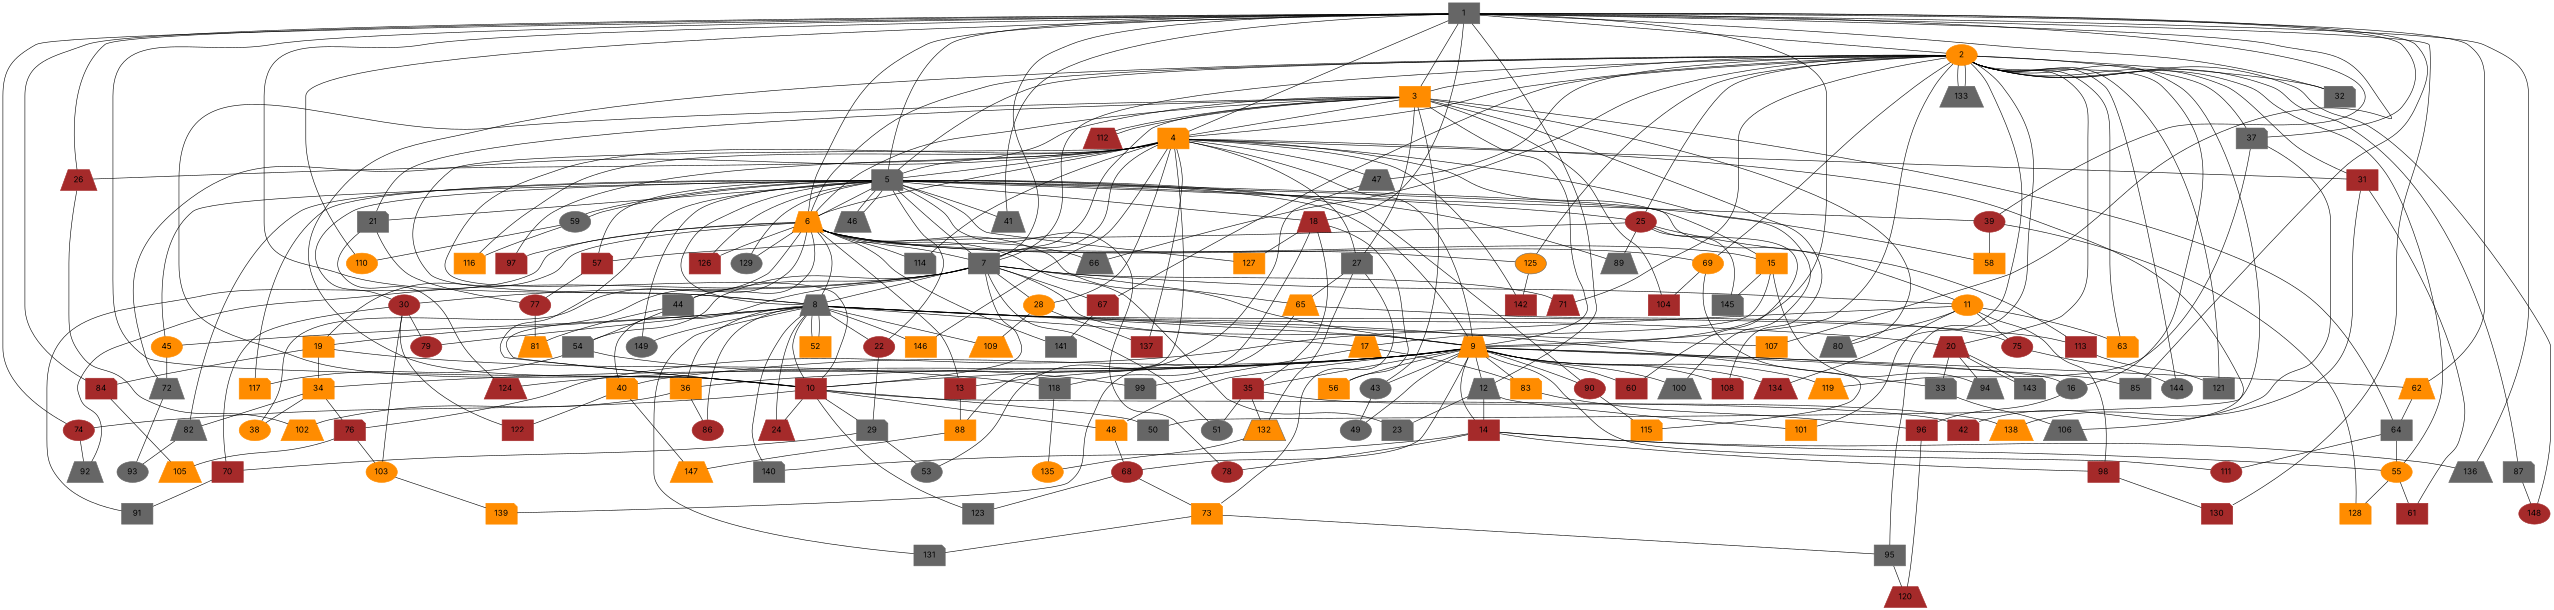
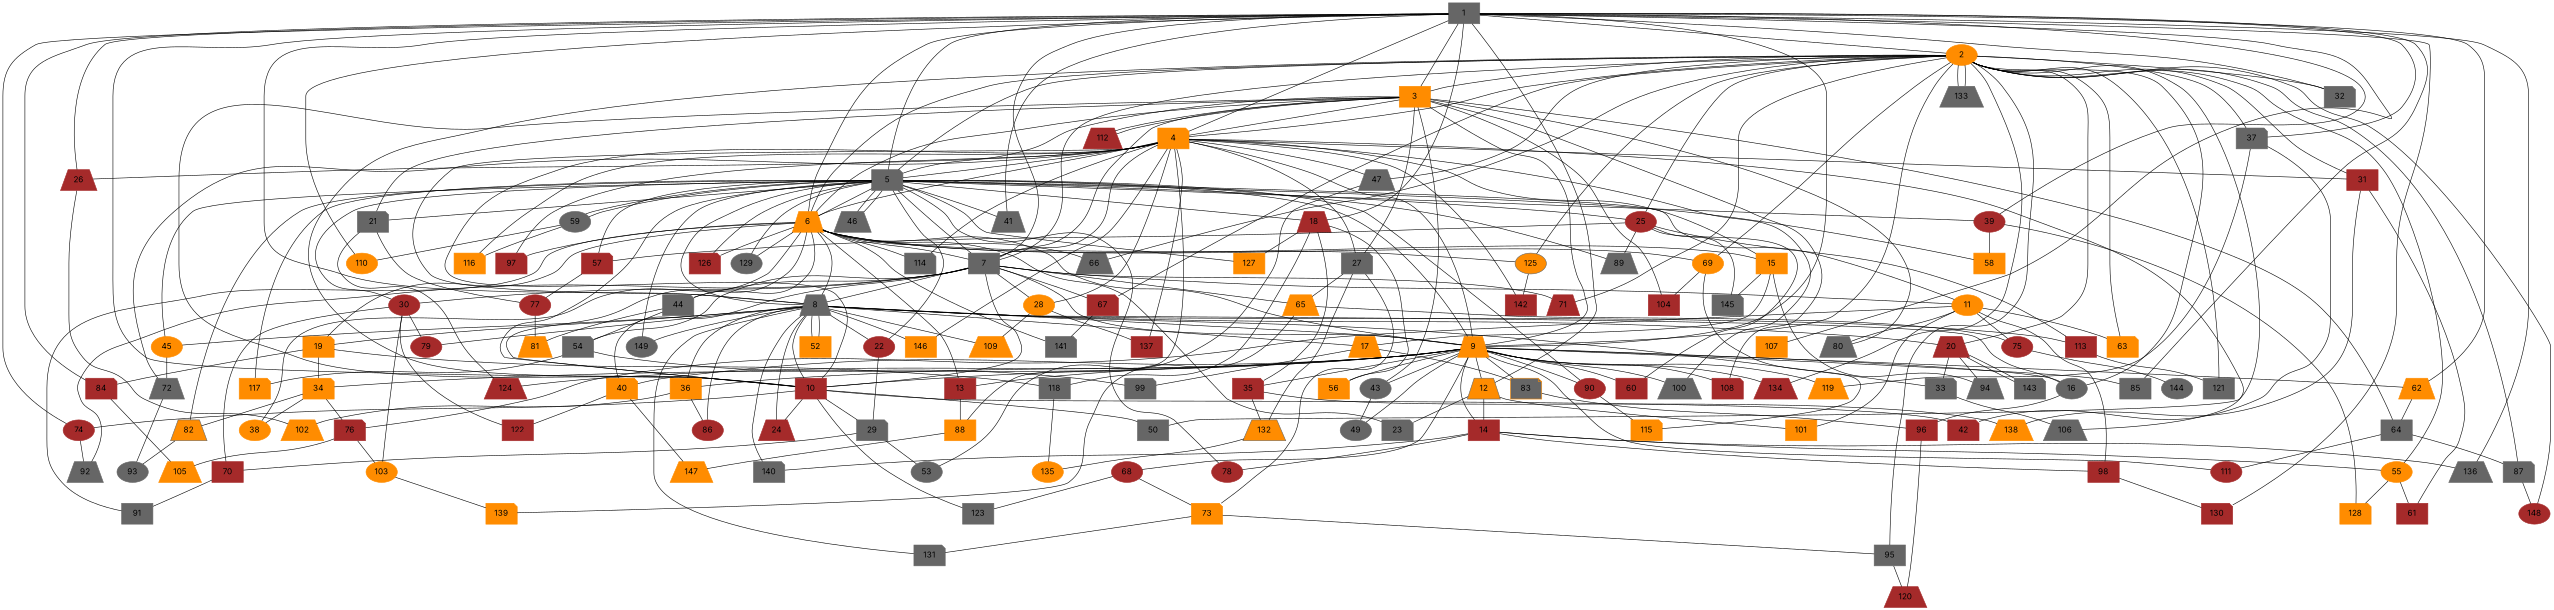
  graph {
    fontname=Inter
    node [color=gray40 fontname=Inter shape=note style=filled]
    edge [fontname=Inter]
    1 [shape=box]
    2 [color=darkorange shape=ellipse]
    3 [color=darkorange shape=box]
    4 [color=darkorange]
    5
    6 [color=darkorange shape=trapezium]
    7 [shape=box]
    8 [shape=trapezium]
    9 [color=darkorange shape=trapezium]
    10 [color=brown shape=box]
-   12 [shape=trapezium]
+   12 [shape=trapezium fillcolor=darkorange]
    18 [color=brown shape=trapezium]
    26 [color=brown shape=trapezium]
    32
    37
    39 [color=brown shape=ellipse]
    41 [shape=trapezium]
    62 [color=darkorange shape=trapezium]
    74 [color=brown shape=ellipse]
    84 [color=brown]
    85 [shape=box]
    107 [color=darkorange shape=box]
    110 [color=darkorange shape=ellipse]
    130 [color=brown]
    136 [shape=trapezium]
    16 [shape=ellipse]
    20 [color=brown shape=trapezium]
    25 [color=brown shape=ellipse]
    31 [color=brown shape=box]
    47 [shape=trapezium]
    50 [shape=box]
    55 [color=darkorange shape=ellipse]
    63 [color=darkorange]
    66 [shape=trapezium]
    67 [color=brown]
    69 [color=darkorange shape=ellipse]
    71 [color=brown shape=trapezium]
    87
    95 [shape=box]
    121 [shape=box]
    125 [fillcolor=darkorange shape=ellipse]
    133 [shape=trapezium]
    134 [color=brown shape=trapezium]
    144 [shape=ellipse]
    148 [color=brown shape=ellipse]
    21
    27
    43 [shape=ellipse]
    64 [shape=box]
    80 [shape=trapezium]
    104 [color=brown shape=box]
    108 [color=brown]
    112 [color=brown shape=trapezium]
    15 [color=darkorange shape=box]
    28 [color=darkorange shape=ellipse]
    72 [shape=trapezium]
    88 [color=darkorange shape=box]
    97 [color=brown]
    100 [shape=trapezium]
    106 [shape=trapezium]
    114
    116 [color=darkorange]
    137 [color=brown shape=box]
    142 [color=brown shape=box]
    146 [color=darkorange shape=box]
    11 [color=darkorange shape=ellipse]
    22 [color=brown shape=ellipse]
    30 [color=brown shape=ellipse]
    45 [color=darkorange shape=ellipse]
    46 [shape=trapezium]
    57 [color=brown]
    58 [color=darkorange shape=box]
    59 [shape=ellipse]
    78 [color=brown shape=ellipse]
-   82 [shape=trapezium]
+   82 [shape=trapezium fillcolor=darkorange]
    89 [shape=trapezium]
    90 [color=brown shape=ellipse]
    117 [color=darkorange]
    126 [color=brown]
    127 [color=darkorange shape=box]
    129 [shape=ellipse]
    149 [shape=ellipse]
    13 [color=brown shape=box]
    19 [color=darkorange]
    23
    38 [color=darkorange shape=ellipse]
    44
    91 [shape=box]
    141
    40 [color=darkorange]
-   51 [shape=ellipse]
    54
    65 [color=darkorange shape=trapezium]
    92 [shape=trapezium]
    17 [color=darkorange shape=trapezium]
    24 [color=brown shape=trapezium]
    33
    36 [color=darkorange shape=box]
    52 [color=darkorange shape=box]
    79 [color=brown shape=ellipse]
    86 [color=brown shape=ellipse]
    109 [color=darkorange shape=trapezium]
    113 [color=brown shape=box]
    131
    140
    14 [color=brown shape=box]
    34 [color=darkorange]
    35 [color=brown]
-   48 [color=darkorange]
    49 [shape=ellipse]
    56 [color=darkorange]
    60 [color=brown shape=box]
    68 [color=brown shape=ellipse]
-   83 [color=darkorange]
+   83 [color=darkorange fillcolor=gray40]
    111 [color=brown shape=ellipse]
    119 [color=darkorange shape=trapezium]
    124 [color=brown shape=trapezium]
    29
    42 [color=brown]
    123 [shape=box]
    101 [color=darkorange shape=box]
    118 [shape=box]
    102 [color=darkorange shape=trapezium]
    128 [color=darkorange]
    105 [color=darkorange shape=trapezium]
    96 [color=brown shape=box]
    94 [shape=trapezium]
    143
    145
    61 [color=brown shape=box]
    138 [color=darkorange shape=trapezium]
    53 [shape=ellipse]
    115 [color=darkorange]
    120 [color=brown shape=trapezium]
    77 [color=brown shape=ellipse]
    73 [color=darkorange]
    132 [fillcolor=darkorange shape=trapezium]
    93 [shape=ellipse]
    147 [color=darkorange shape=trapezium]
    75 [color=brown shape=ellipse]
    76 [color=brown]
    98 [color=brown shape=box]
    70 [color=brown shape=box]
    103 [color=darkorange shape=ellipse]
    122 [color=brown shape=box]
    81 [color=darkorange shape=trapezium]
    99
    139 [color=darkorange]
    135 [color=darkorange shape=ellipse]
    1 -- 2
    1 -- 3
    1 -- 4
    1 -- 5
    1 -- 6
    1 -- 7
    1 -- 8
    1 -- 9
    1 -- 10
    1 -- 12
    1 -- 18
    1 -- 26
    1 -- 32
    1 -- 37
    1 -- 39
    1 -- 41
    1 -- 62
    1 -- 74
    1 -- 84
    1 -- 85
    1 -- 107
    1 -- 110
    1 -- 130
    1 -- 136
    2 -- 3
    2 -- 4
    2 -- 5
    2 -- 6
    2 -- 7
    2 -- 9
    2 -- 10
    2 -- 32
    2 -- 37
    2 -- 16
    2 -- 20
    2 -- 25
    2 -- 31
    2 -- 47
    2 -- 50
    2 -- 55
    2 -- 63
    2 -- 66
    2 -- 67
    2 -- 69
    2 -- 71
    2 -- 87
    2 -- 95
    2 -- 121
    2 -- 125
    2 -- 133
    2 -- 133
    2 -- 134
-   2 -- 144
    2 -- 148
    3 -- 4
    3 -- 5
    3 -- 6
    3 -- 7
    3 -- 9
    3 -- 10
    3 -- 21
    3 -- 27
    3 -- 43
    3 -- 64
    3 -- 80
    3 -- 104
    3 -- 108
    3 -- 112
    3 -- 112
    4 -- 5
    4 -- 6
    4 -- 7
    4 -- 8
    4 -- 9
    4 -- 10
    4 -- 26
    4 -- 31
    4 -- 47
    4 -- 27
    4 -- 15
    4 -- 28
    4 -- 72
    4 -- 88
    4 -- 97
    4 -- 100
    4 -- 106
    4 -- 114
    4 -- 116
    4 -- 137
    4 -- 142
    4 -- 146
    5 -- 6
    5 -- 7
    5 -- 8
    5 -- 9
    5 -- 10
    5 -- 18
    5 -- 39
    5 -- 41
    5 -- 25
    5 -- 21
    5 -- 11
    5 -- 22
    5 -- 30
    5 -- 45
    5 -- 46
    5 -- 46
    5 -- 57
    5 -- 58
    5 -- 59
    5 -- 59
    5 -- 78
    5 -- 82
    5 -- 89
    5 -- 90
    5 -- 117
    5 -- 126
    5 -- 127
    5 -- 129
    5 -- 149
    6 -- 7
    6 -- 8
    6 -- 9
    6 -- 10
    6 -- 66
    6 -- 69
    6 -- 125
    6 -- 15
    6 -- 97
    6 -- 114
    6 -- 126
    6 -- 129
    6 -- 13
    6 -- 19
    6 -- 23
    6 -- 38
    6 -- 44
    6 -- 91
    6 -- 141
    7 -- 8
    7 -- 9
    7 -- 10
    7 -- 67
    7 -- 71
    7 -- 28
    7 -- 11
    7 -- 30
    7 -- 44
    7 -- 40
-   7 -- 51
    7 -- 54
    7 -- 65
    7 -- 92
    8 -- 9
    8 -- 10
-   8 -- 107
+   8 -- 16
    8 -- 20
    8 -- 146
    8 -- 22
    8 -- 45
    8 -- 149
    8 -- 19
    8 -- 17
    8 -- 24
    8 -- 33
    8 -- 36
    8 -- 52
    8 -- 52
    8 -- 79
    8 -- 86
    8 -- 109
    8 -- 113
    8 -- 131
    8 -- 140
    9 -- 10
    9 -- 12
    9 -- 62
    9 -- 85
    9 -- 16
    9 -- 134
    9 -- 43
    9 -- 108
    9 -- 100
    9 -- 90
    9 -- 13
    9 -- 40
    9 -- 36
    9 -- 14
    9 -- 34
    9 -- 35
-   9 -- 48
    9 -- 49
    9 -- 56
    9 -- 60
    9 -- 68
    9 -- 83
    9 -- 111
    9 -- 119
    9 -- 124
    10 -- 74
    10 -- 50
    10 -- 24
-   10 -- 48
    10 -- 29
    10 -- 42
    10 -- 123
    12 -- 23
    12 -- 14
    12 -- 101
    18 -- 127
    18 -- 35
    18 -- 56
    18 -- 118
    26 -- 102
    37 -- 119
    37 -- 42
    39 -- 58
    39 -- 128
    62 -- 64
    74 -- 92
    84 -- 105
    16 -- 96
    20 -- 33
    20 -- 94
    20 -- 143
    20 -- 143
    25 -- 57
    25 -- 89
    25 -- 113
    25 -- 60
    25 -- 145
    31 -- 61
    31 -- 138
    47 -- 53
    55 -- 128
    55 -- 61
    67 -- 141
    69 -- 104
    69 -- 115
    87 -- 148
    95 -- 120
    125 -- 142
    21 -- 124
    21 -- 77
    27 -- 65
    27 -- 73
    27 -- 132
    43 -- 49
-   64 -- 55
+   64 -- 87
    64 -- 111
    15 -- 17
    15 -- 94
    15 -- 145
    28 -- 137
    28 -- 109
    72 -- 93
    88 -- 147
    11 -- 63
    11 -- 80
    11 -- 101
    11 -- 75
    11 -- 76
    11 -- 98
    22 -- 29
    30 -- 79
    30 -- 70
    30 -- 103
    30 -- 122
    45 -- 72
    57 -- 77
    59 -- 110
    59 -- 116
    82 -- 93
    90 -- 115
    13 -- 88
    19 -- 84
    19 -- 34
    19 -- 118
    44 -- 54
    44 -- 81
    40 -- 147
    40 -- 122
    54 -- 117
    54 -- 99
    65 -- 75
    65 -- 139
    17 -- 83
    17 -- 99
    33 -- 106
    36 -- 86
    36 -- 102
    113 -- 121
    14 -- 136
    14 -- 55
    14 -- 78
    14 -- 140
    14 -- 98
    34 -- 82
    34 -- 38
    34 -- 76
-   35 -- 51
    35 -- 138
    35 -- 132
-   48 -- 68
    68 -- 123
    68 -- 73
    83 -- 96
    29 -- 53
    29 -- 70
    118 -- 135
    96 -- 120
    77 -- 81
    73 -- 95
    73 -- 131
    132 -- 135
    75 -- 144
    76 -- 105
    76 -- 103
    98 -- 130
    70 -- 91
    103 -- 139
  }
